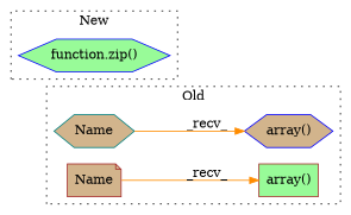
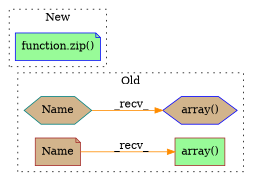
  digraph {
    rankdir=LR
    node [a=75 l=2 shape=hexagon style=filled fillcolor=tan color=brown]
    edge [color=darkorange]
    n1 [l="9,1" label="array()" s="1836,1895" shape=box fillcolor=palegreen]
    n2 [l="22,1" label="array()" s="1642,1716" color=blue]
    n3 [a=87 label=Name s=1642 color=teal]
    n4 [a=87 label=Name s=1836 shape=note]
-   n5 [l="4,12" label="function.zip()" s="1383,1388" fillcolor=palegreen color=blue]
+   n5 [l="4,12" label="function.zip()" s="1383,1388" shape=note fillcolor=palegreen color=blue]
    subgraph cluster_1 {
      label=Old
      style=dotted
      n1
      n2
      n3
      n4
    }
    subgraph cluster_2 {
      label=New
      style=dotted
      n5
    }
    n3 -> n2 [label=_recv_]
    n4 -> n1 [label=_recv_]
  }
